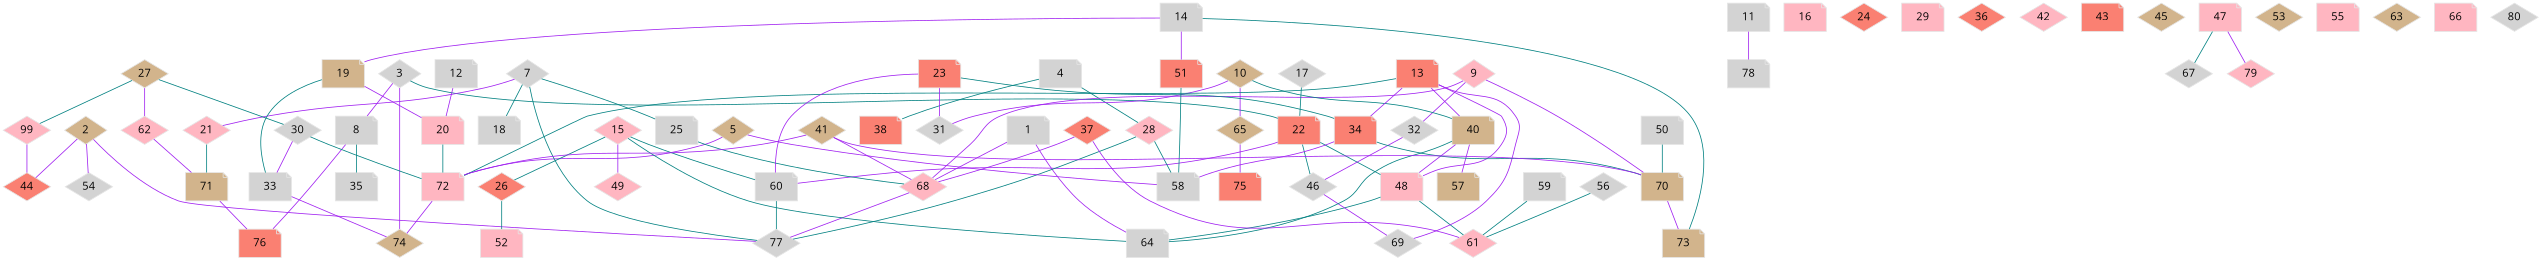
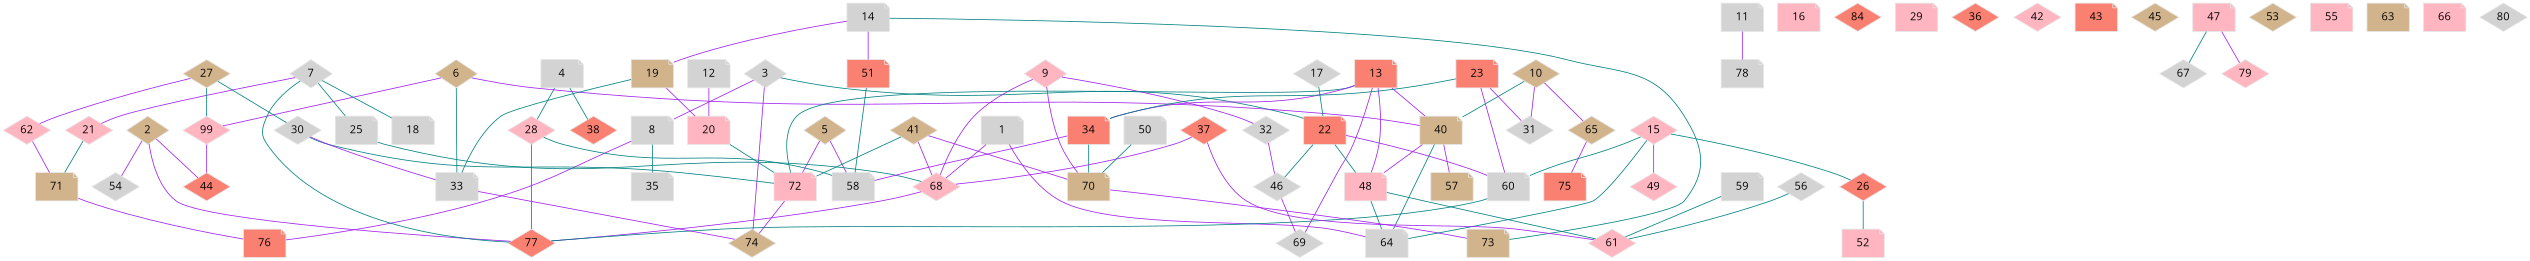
  graph {
    fontname="Open Sans"
    node [color=gray90 fillcolor=lightgrey fontname="Open Sans" shape=note style=filled]
    edge [color=purple fontname="Open Sans"]
    1
    64
    68 [fillcolor=lightpink shape=diamond]
-   77 [shape=diamond]
+   77 [fillcolor=salmon shape=diamond]
    2 [fillcolor=tan shape=diamond]
    44 [fillcolor=salmon shape=diamond]
    54 [shape=diamond]
    3 [shape=diamond]
    8
    22 [fillcolor=salmon]
    74 [fillcolor=tan shape=diamond]
    35
    76 [fillcolor=salmon]
    48 [fillcolor=lightpink]
    60
    46 [shape=diamond]
    28 [fillcolor=lightpink shape=diamond]
    4
-   38 [fillcolor=salmon]
+   38 [fillcolor=salmon shape=diamond]
    58
    5 [fillcolor=tan shape=diamond]
    72 [fillcolor=lightpink]
+   6 [fillcolor=tan shape=diamond]
    33
    n25 [fillcolor=lightpink label=99 shape=diamond]
    40 [fillcolor=tan]
    57 [fillcolor=tan]
    7 [shape=diamond]
    18
    21 [fillcolor=lightpink shape=diamond]
    25
    71 [fillcolor=tan]
    9 [fillcolor=lightpink shape=diamond]
    32 [shape=diamond]
    70 [fillcolor=tan]
    73 [fillcolor=tan]
    10 [fillcolor=tan shape=diamond]
    31 [shape=diamond]
    65 [fillcolor=tan shape=diamond]
    75 [fillcolor=salmon]
    11
    78
    20 [fillcolor=lightpink]
    12
    13 [fillcolor=salmon]
    34 [fillcolor=salmon]
    69 [shape=diamond]
    61 [fillcolor=lightpink shape=diamond]
    19 [fillcolor=tan]
    14
    51 [fillcolor=salmon]
    15 [fillcolor=lightpink shape=diamond]
    26 [fillcolor=salmon shape=diamond]
    49 [fillcolor=lightpink shape=diamond]
    52 [fillcolor=lightpink]
    16 [fillcolor=lightpink]
    17 [shape=diamond]
    23 [fillcolor=salmon]
-   24 [fillcolor=salmon shape=diamond]
+   24 [fillcolor=salmon shape=diamond label=84]
    27 [fillcolor=tan shape=diamond]
    30 [shape=diamond]
    62 [fillcolor=lightpink shape=diamond]
    29 [fillcolor=lightpink]
    36 [fillcolor=salmon shape=diamond]
    37 [fillcolor=salmon shape=diamond]
    41 [fillcolor=tan shape=diamond]
    42 [fillcolor=lightpink shape=diamond]
    43 [fillcolor=salmon]
    45 [fillcolor=tan shape=diamond]
    47 [fillcolor=lightpink]
    67 [shape=diamond]
    79 [fillcolor=lightpink shape=diamond]
    50
    53 [fillcolor=tan shape=diamond]
    55 [fillcolor=lightpink]
    56 [shape=diamond]
    59
-   63 [fillcolor=tan shape=diamond]
+   63 [fillcolor=tan]
    66 [fillcolor=lightpink]
    80 [shape=diamond]
    1 -- 64
    1 -- 68
    68 -- 77
    2 -- 77
    2 -- 44
    2 -- 54
    3 -- 8
    3 -- 22 [color=teal]
    3 -- 74
    8 -- 35 [color=teal]
    8 -- 76
    22 -- 48 [color=teal]
    22 -- 60
    22 -- 46 [color=teal]
    48 -- 64 [color=teal]
    48 -- 61 [color=teal]
    60 -- 77 [color=teal]
    46 -- 69
    28 -- 77 [color=teal]
    28 -- 58 [color=teal]
    4 -- 28 [color=teal]
    4 -- 38 [color=teal]
    5 -- 58
    5 -- 72
    72 -- 74
+   6 -- 33 [color=teal]
+   6 -- n25
+   6 -- 40
    33 -- 74
    n25 -- 44
    40 -- 64 [color=teal]
    40 -- 48
    40 -- 57
    7 -- 77 [color=teal]
    7 -- 18 [color=teal]
    7 -- 21
    7 -- 25 [color=teal]
    21 -- 71 [color=teal]
    25 -- 68 [color=teal]
    71 -- 76
    9 -- 68
    9 -- 32
    9 -- 70
    32 -- 46
    70 -- 73
    10 -- 40 [color=teal]
    10 -- 31
    10 -- 65
    65 -- 75
    11 -- 78
    20 -- 72 [color=teal]
    12 -- 20
    13 -- 48
    13 -- 72 [color=teal]
    13 -- 40
    13 -- 34
    13 -- 69
    34 -- 58
    34 -- 70 [color=teal]
    19 -- 33 [color=teal]
    19 -- 20
    14 -- 73 [color=teal]
    14 -- 19
    14 -- 51
    51 -- 58 [color=teal]
    15 -- 64 [color=teal]
    15 -- 60 [color=teal]
    15 -- 26 [color=teal]
    15 -- 49
    26 -- 52 [color=teal]
    17 -- 22 [color=teal]
    23 -- 60
    23 -- 31
    23 -- 34 [color=teal]
    27 -- n25 [color=teal]
    27 -- 30 [color=teal]
    27 -- 62
    30 -- 72 [color=teal]
    30 -- 33
    62 -- 71
    37 -- 68
    37 -- 61
    41 -- 68
-   41 -- 72
+   41 -- 72 [color=teal]
    41 -- 70
    47 -- 67 [color=teal]
    47 -- 79
    50 -- 70 [color=teal]
    56 -- 61 [color=teal]
    59 -- 61 [color=teal]
  }
